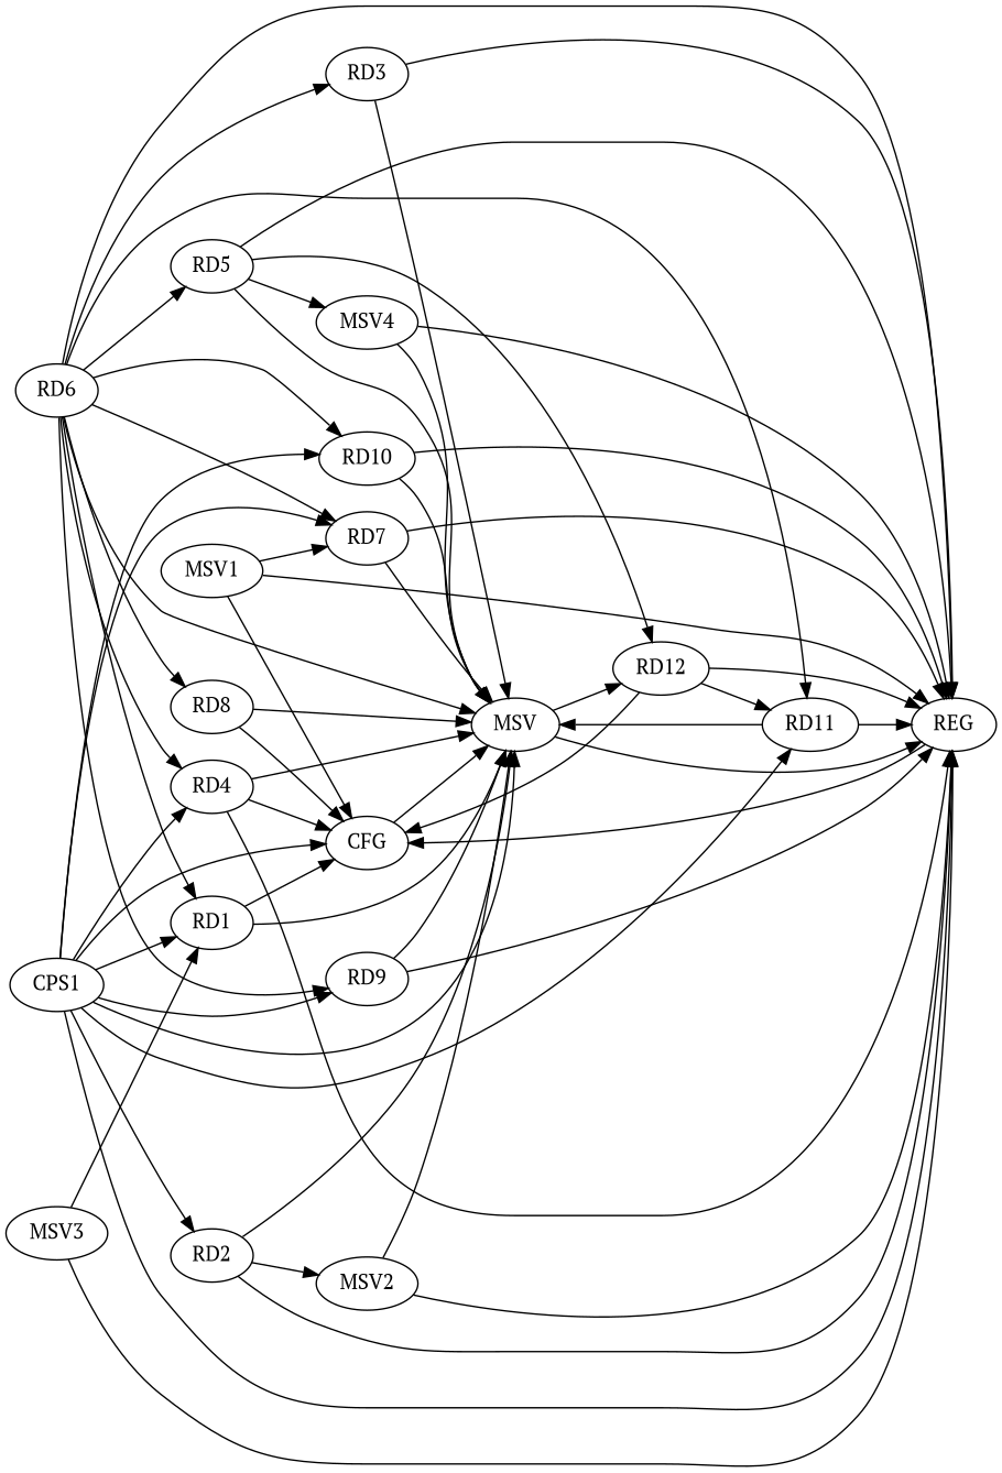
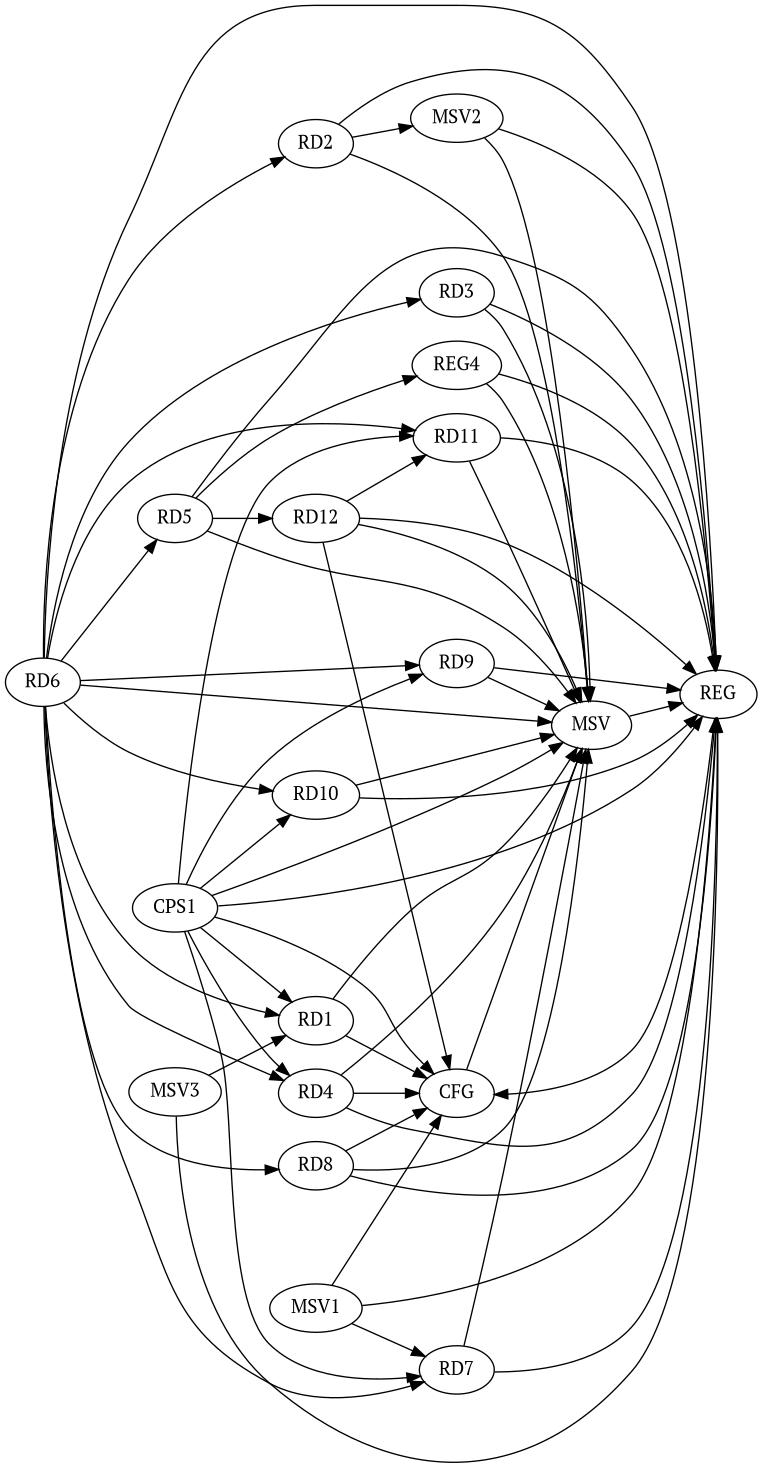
  strict digraph {
    fontname="PT Serif"
    rankdir=LR
    node [fontname="PT Serif"]
    edge [fontname="PT Serif"]
    n1 [label=RD1]
    n2 [label=CFG]
    n3 [label=MSV]
    n4 [label=REG]
    n5 [label=RD2]
    n6 [label=MSV2]
    n7 [label=RD3]
    n8 [label=RD4]
    n9 [label=RD5]
    n10 [label=RD12]
-   n11 [label=MSV4]
+   n11 [label=REG4]
    n12 [label=RD11]
    n13 [label=RD6]
    n14 [label=RD7]
    n15 [label=RD8]
    n16 [label=RD9]
    n17 [label=RD10]
    n18 [label=CPS1]
    n19 [label=MSV1]
    n20 [label=MSV3]
    n1 -> n2
    n1 -> n3
    n2 -> n3
    n3 -> n4
    n4 -> n2
    n5 -> n3
    n5 -> n4
    n5 -> n6
    n6 -> n3
    n6 -> n4
    n7 -> n3
    n7 -> n4
    n8 -> n2
    n8 -> n3
    n8 -> n4
    n9 -> n3
    n9 -> n4
    n9 -> n10
    n9 -> n11
    n10 -> n2
-   n3 -> n10
+   n10 -> n3
    n10 -> n4
    n10 -> n12
    n11 -> n3
    n11 -> n4
    n12 -> n3
    n12 -> n4
    n13 -> n1
    n13 -> n3
    n13 -> n4
-   n18 -> n5
+   n13 -> n5
    n13 -> n7
    n13 -> n8
    n13 -> n9
    n13 -> n12
    n13 -> n14
    n13 -> n15
    n13 -> n16
    n13 -> n17
    n14 -> n3
    n14 -> n4
    n15 -> n2
    n15 -> n3
+   n15 -> n4
    n16 -> n3
    n16 -> n4
    n17 -> n3
    n17 -> n4
    n18 -> n1
    n18 -> n2
    n18 -> n3
    n18 -> n4
    n18 -> n8
    n18 -> n12
    n18 -> n14
    n18 -> n16
    n18 -> n17
    n19 -> n2
    n19 -> n4
    n19 -> n14
    n20 -> n1
    n20 -> n4
  }
